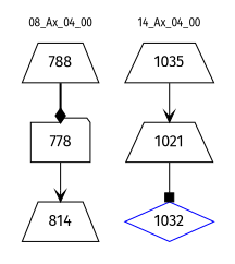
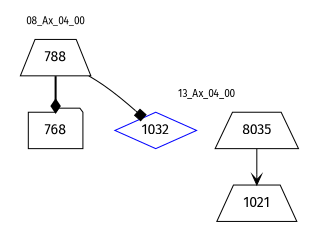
  digraph {
    fontname="Fira Sans"
    node [color=black fontname="Fira Sans" shape=trapezium]
    edge [arrowhead=vee color=black fontname="Fira Sans" style=solid]
    n1 [label=788]
-   n2 [label=778 shape=folder]
-   n3 [label=814]
-   n4 [label=1035]
+   n2 [label=768 shape=folder]
+   n4 [label=8035]
    n5 [label=1021]
    n6 [color=blue label=1032 shape=diamond]
    subgraph cluster_1 {
      color=white
      fontsize=10
      label="08_Ax_04_00"
      n1
      n2
-     n3
    }
    subgraph cluster_2 {
      color=white
      fontsize=10
-     label="14_Ax_04_00"
+     label="13_Ax_04_00"
      n4
      n5
      n6
    }
    n1 -> n2 [arrowhead=diamond style=bold]
-   n2 -> n3
    n4 -> n5
-   n5 -> n6 [arrowhead=box]
+   n1 -> n6 [arrowhead=box]
  }
